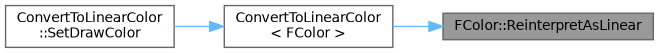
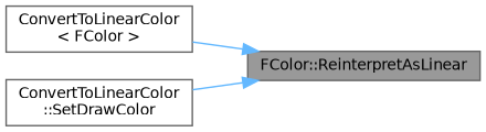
  digraph {
    rankdir=RL
    node [color=grey40 fillcolor=white fontname=Helvetica fontsize=10 shape=box style=filled]
    edge [color=steelblue1 dir=back fontname=Helvetica fontsize=10 labelfontname=Helvetica labelfontsize=10 style=solid]
    n1 [color=gray40 fillcolor=grey60 fontcolor=black height=0.2 label="FColor::ReinterpretAsLinear" width=0.4]
    n2 [height=0.2 label="ConvertToLinearColor\l\< FColor \>" width=0.4]
    n3 [height=0.2 label="ConvertToLinearColor\l::SetDrawColor" width=0.4]
    n1 -> n2
-   n2 -> n3
+   n1 -> n3
  }
